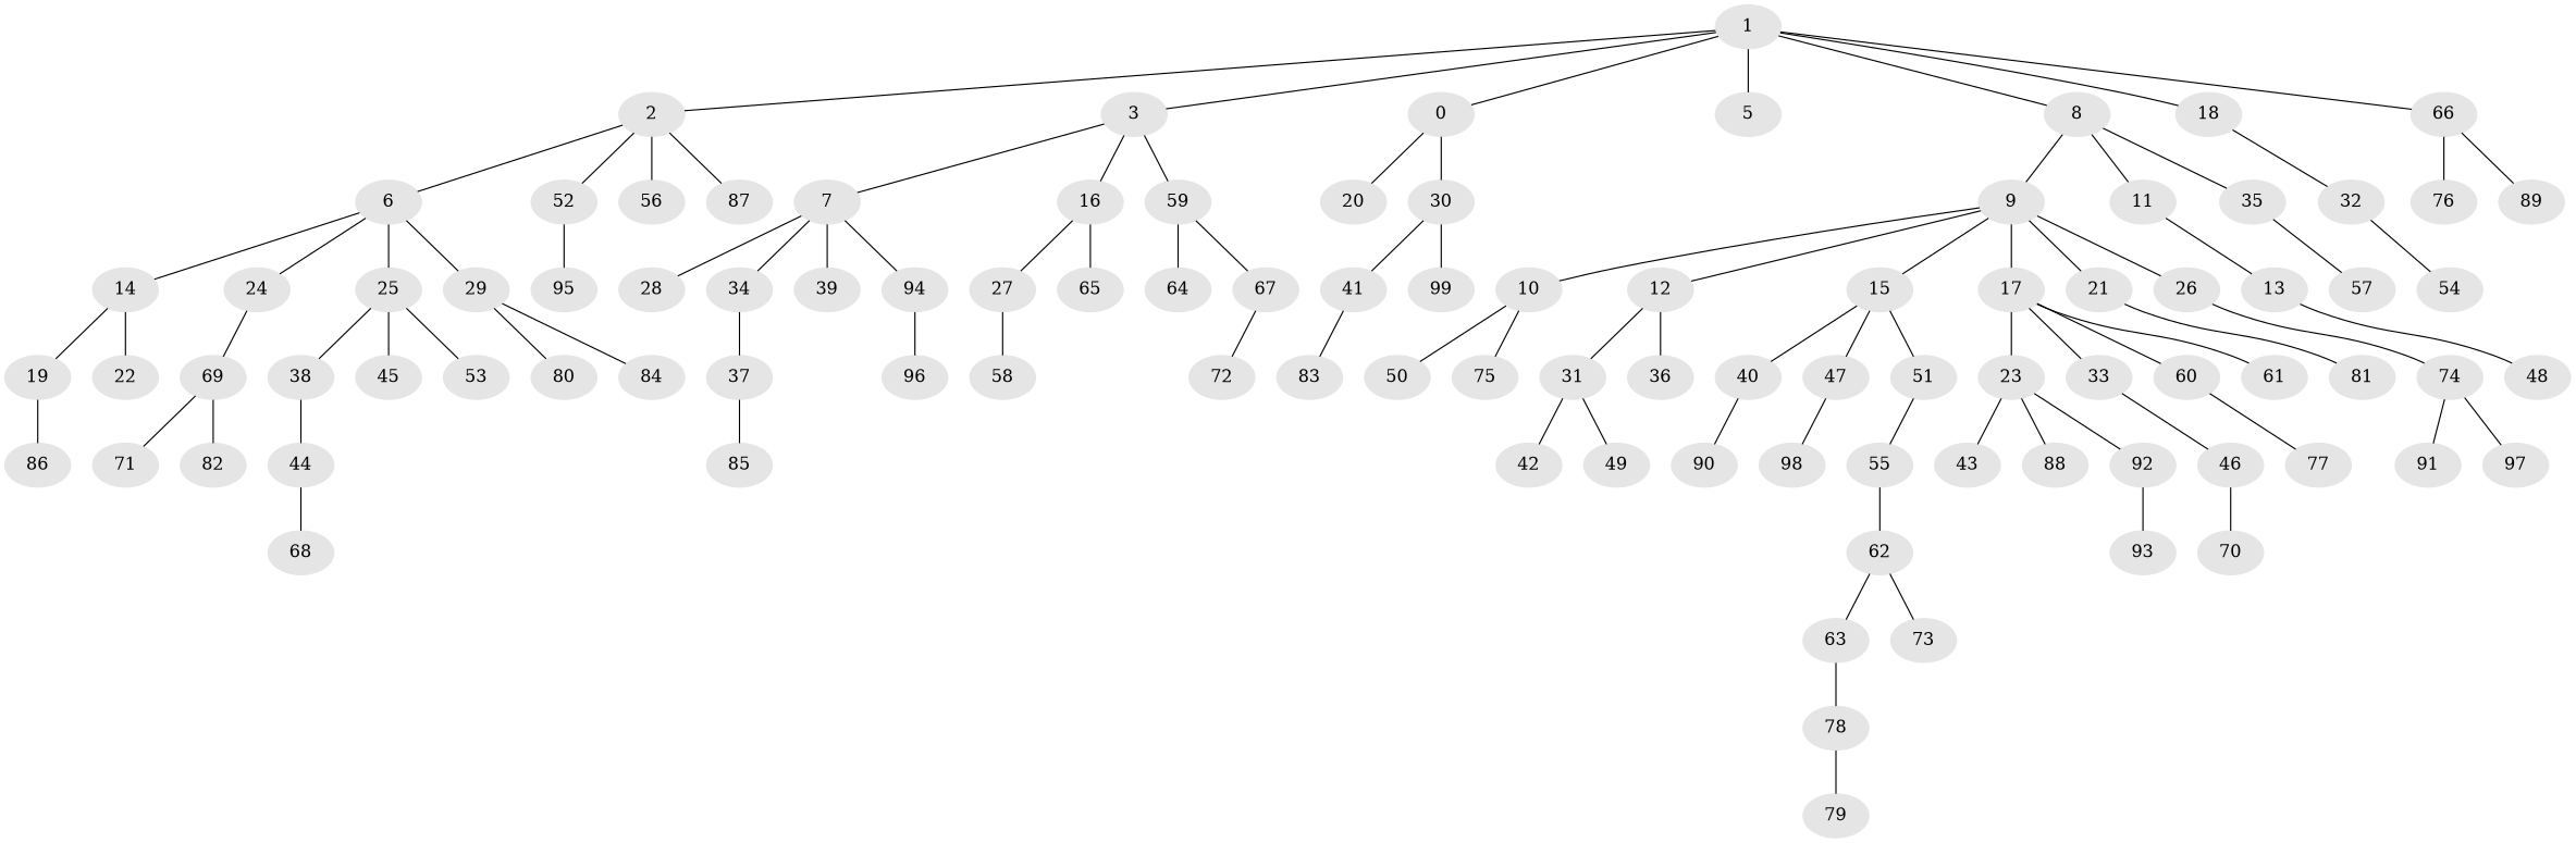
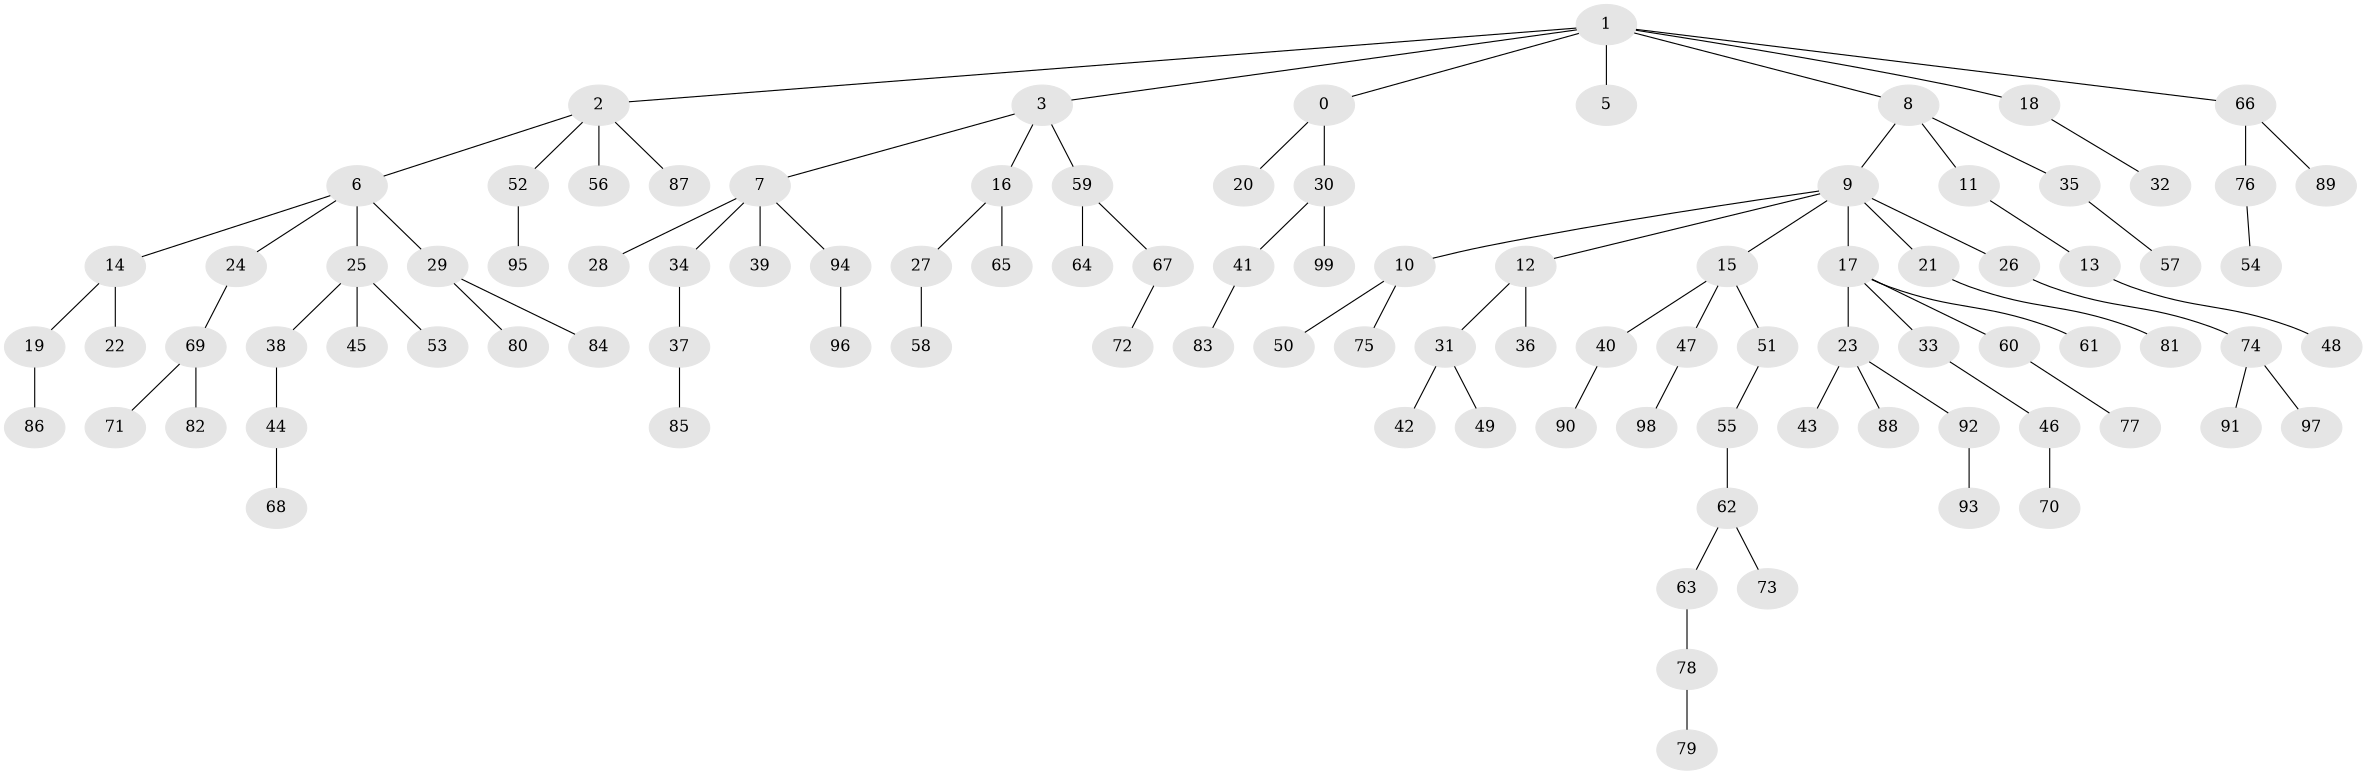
  graph {
    node [color=gray90 style=filled]
    1
    2
    3
    n4 [label=0]
    5
    8
    18
    66
    6
    52
    56
    87
    7
    16
    59
    20
    30
    9
    11
    35
    32
    76
    89
    14
    24
    25
    29
    95
    28
    34
    39
    94
    27
    65
    64
    67
    41
    99
    19
    22
    69
    38
    45
    53
    80
    84
    37
    96
    10
    12
    15
    17
    21
    26
    13
    57
    50
    75
    31
    36
    40
    47
    51
    23
    33
    60
    61
    81
    74
    48
    42
    49
    86
    90
    98
    55
    58
    43
    88
    92
    46
    77
    54
    93
    71
    82
    44
    91
    97
    83
    70
    85
    68
    62
    63
    73
    72
    78
    79
    1 -- 2
    1 -- 3
    1 -- n4
    1 -- 5
    1 -- 8
    1 -- 18
    1 -- 66
    2 -- 6
    2 -- 52
    2 -- 56
    2 -- 87
    3 -- 7
    3 -- 16
    3 -- 59
    n4 -- 20
    n4 -- 30
    8 -- 9
    8 -- 11
    8 -- 35
    18 -- 32
    66 -- 76
    66 -- 89
    6 -- 14
    6 -- 24
    6 -- 25
    6 -- 29
    52 -- 95
    7 -- 28
    7 -- 34
    7 -- 39
    7 -- 94
    16 -- 27
    16 -- 65
    59 -- 64
    59 -- 67
    30 -- 41
    30 -- 99
    9 -- 10
    9 -- 12
    9 -- 15
    9 -- 17
    9 -- 21
    9 -- 26
    11 -- 13
    35 -- 57
-   32 -- 54
+   76 -- 54
    14 -- 19
    14 -- 22
    24 -- 69
    25 -- 38
    25 -- 45
    25 -- 53
    29 -- 80
    29 -- 84
    34 -- 37
    94 -- 96
    27 -- 58
    67 -- 72
    41 -- 83
    19 -- 86
    69 -- 71
    69 -- 82
    38 -- 44
    37 -- 85
    10 -- 50
    10 -- 75
    12 -- 31
    12 -- 36
    15 -- 40
    15 -- 47
    15 -- 51
    17 -- 23
    17 -- 33
    17 -- 60
    17 -- 61
    21 -- 81
    26 -- 74
    13 -- 48
    31 -- 42
    31 -- 49
    40 -- 90
    47 -- 98
    51 -- 55
    23 -- 43
    23 -- 88
    23 -- 92
    33 -- 46
    60 -- 77
    74 -- 91
    74 -- 97
    55 -- 62
    92 -- 93
    46 -- 70
    44 -- 68
    62 -- 63
    62 -- 73
    63 -- 78
    78 -- 79
  }
